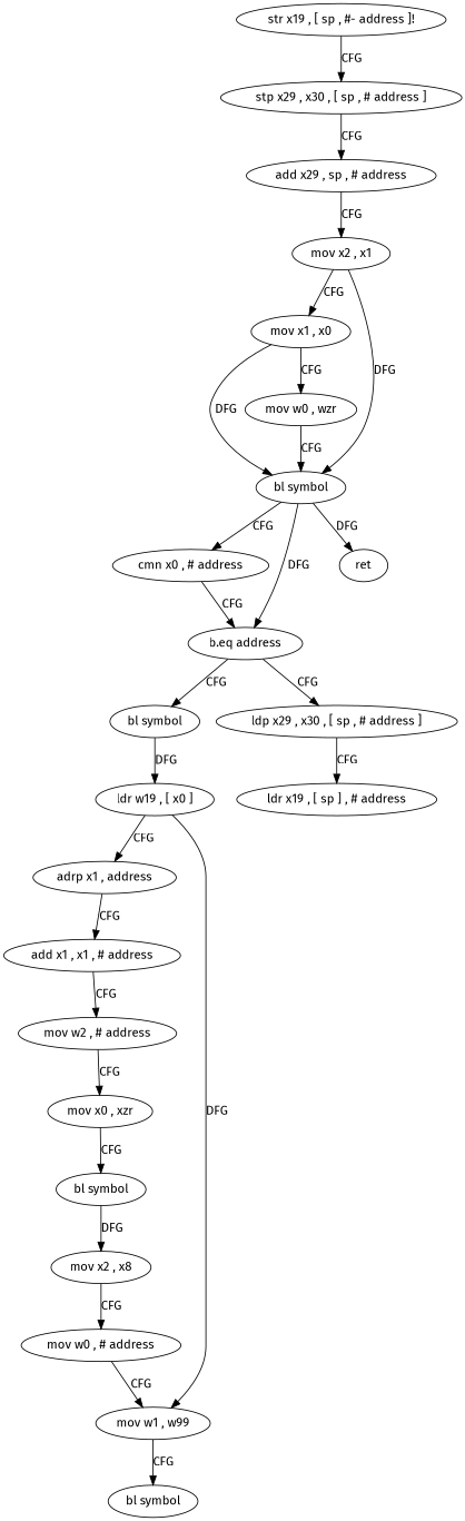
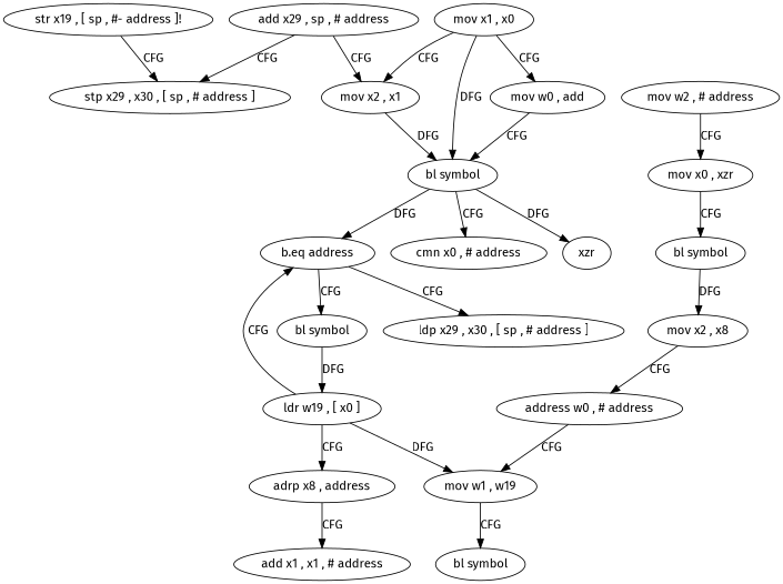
  digraph {
    fontname="Fira Sans"
    node [fontname="Fira Sans"]
    edge [fontname="Fira Sans"]
    n1 [label="str x19 , [ sp , #- address ]!"]
    n2 [label="stp x29 , x30 , [ sp , # address ]"]
    n3 [label="add x29 , sp , # address"]
    n4 [label="mov x2 , x1"]
    n5 [label="mov x1 , x0"]
    n6 [label="bl symbol"]
-   n7 [label="mov w0 , wzr"]
+   n7 [label="mov w0 , add"]
    n8 [label="cmn x0 , # address"]
    n9 [label="b.eq address"]
-   n10 [label=ret]
+   n10 [label=xzr]
    n11 [label="bl symbol"]
    n12 [label="ldp x29 , x30 , [ sp , # address ]"]
    n13 [label="ldr w19 , [ x0 ]"]
-   n14 [label="ldr x19 , [ sp ] , # address"]
-   n15 [label="adrp x1 , address"]
-   n16 [label="mov w1 , w99"]
+   n15 [label="adrp x8 , address"]
+   n16 [label="mov w1 , w19"]
    n17 [label="add x1 , x1 , # address"]
    n18 [label="bl symbol"]
    n19 [label="mov w2 , # address"]
    n20 [label="mov x0 , xzr"]
    n21 [label="bl symbol"]
    n22 [label="mov x2 , x8"]
-   n23 [label="mov w0 , # address"]
+   n23 [label="address w0 , # address"]
    n1 -> n2 [label=CFG]
-   n2 -> n3 [label=CFG]
+   n3 -> n2 [label=CFG]
    n3 -> n4 [label=CFG]
-   n4 -> n5 [label=CFG]
+   n5 -> n4 [label=CFG]
    n4 -> n6 [label=DFG]
    n5 -> n6 [label=DFG]
    n5 -> n7 [label=CFG]
    n6 -> n8 [label=CFG]
    n6 -> n9 [label=DFG]
    n6 -> n10 [label=DFG]
    n7 -> n6 [label=CFG]
-   n8 -> n9 [label=CFG]
+   n13 -> n9 [label=CFG]
    n9 -> n11 [label=CFG]
    n9 -> n12 [label=CFG]
    n11 -> n13 [label=DFG]
-   n12 -> n14 [label=CFG]
    n13 -> n15 [label=CFG]
    n13 -> n16 [label=DFG]
    n15 -> n17 [label=CFG]
    n16 -> n18 [label=CFG]
-   n17 -> n19 [label=CFG]
    n19 -> n20 [label=CFG]
    n20 -> n21 [label=CFG]
    n21 -> n22 [label=DFG]
    n22 -> n23 [label=CFG]
    n23 -> n16 [label=CFG]
  }
